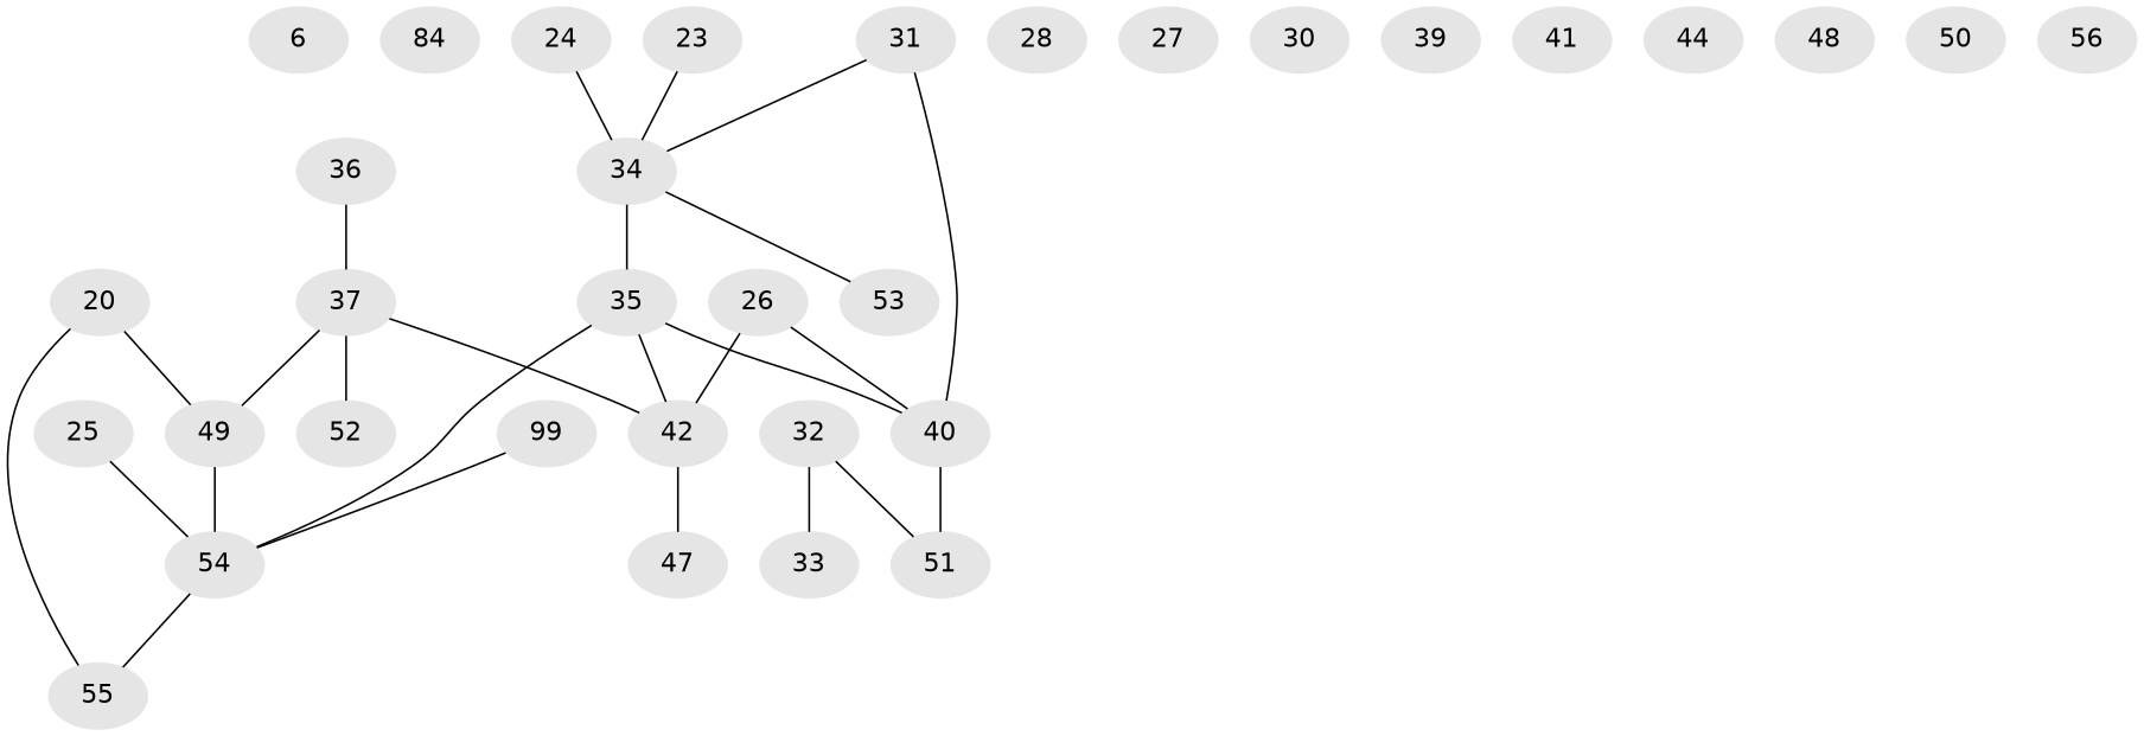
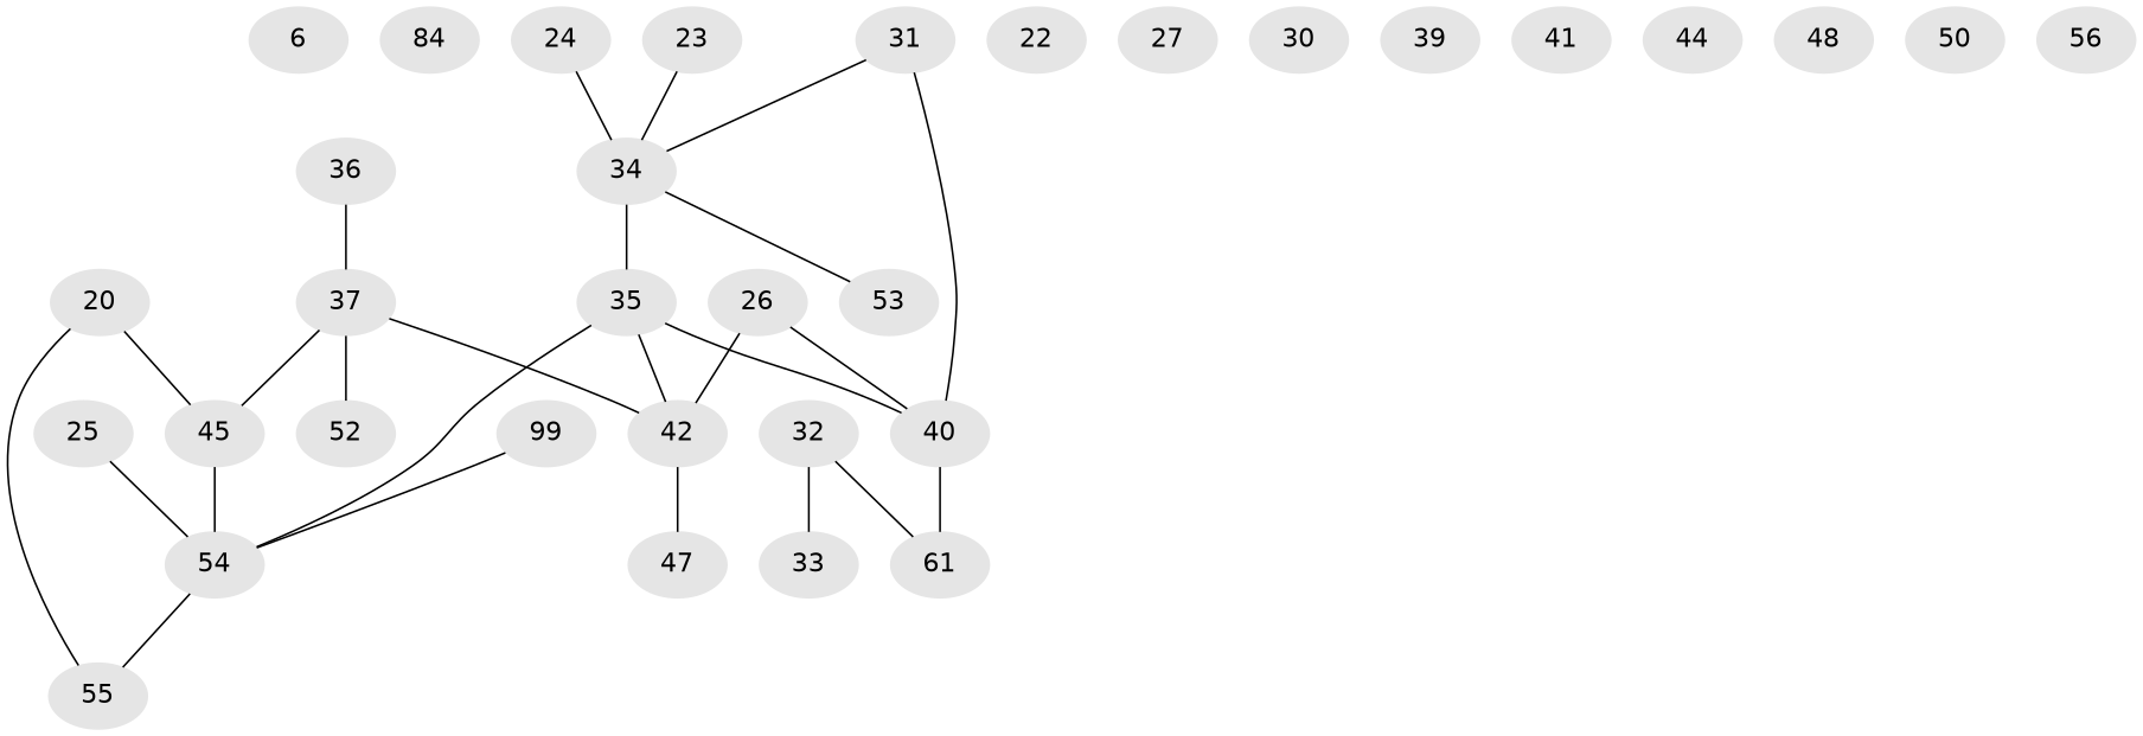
  graph {
    fontname="DejaVu Sans"
    node [color=gray90 fontname="DejaVu Sans" style=filled]
    edge [fontname="DejaVu Sans"]
    6
    n2 [label=84]
    n3 [label=99]
    54
    55
    20 [super="+9"]
-   49 [super="+15+45+46"]
-   22 [label=28]
+   49 [super="+15+45+46" label=45]
+   22
    34 [super="+29+1"]
    35 [super="+4"]
    53
    23
    24
    25
    40 [super="+7+18"]
-   51
+   51 [label=61]
    26
    42 [super="+13"]
    47
    27 [super="+16"]
    30
    31 [super="+10+3"]
    32
    33
    37 [super="+28"]
    52
    36
    39
    41
    44
    48
    50
    56
    n3 -- 54
    54 -- 55
    20 -- 55
    20 -- 49
    49 -- 54 [weight=2]
    34 -- 35 [weight=3]
    34 -- 53
    35 -- 54
    35 -- 40
    35 -- 42
    23 -- 34
    24 -- 34
    25 -- 54
    40 -- 51
    26 -- 40
    26 -- 42
    42 -- 47
    31 -- 34
    31 -- 40
    32 -- 51
    32 -- 33
    37 -- 49 [weight=3]
    37 -- 42 [weight=2]
    37 -- 52
    36 -- 37
  }
